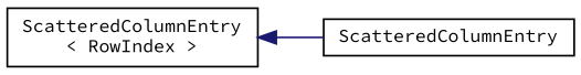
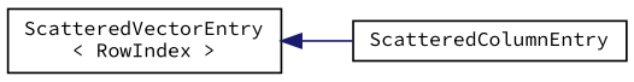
  digraph {
    rankdir=LR
    fontname="Source Code Pro"
    node [color=black fillcolor=white fontname="Source Code Pro" fontsize=10 shape=record style=filled]
-   n1 [height=0.2 label="ScatteredColumnEntry\l\< RowIndex \>" width=0.4]
+   n1 [height=0.2 label="ScatteredVectorEntry\l\< RowIndex \>" width=0.4]
    n2 [height=0.2 label=ScatteredColumnEntry width=0.4]
    n1 -> n2 [color=midnightblue dir=back fontname="Source Code Pro" fontsize=10 labelfontname=Helvetica labelfontsize=10 style=solid]
  }
